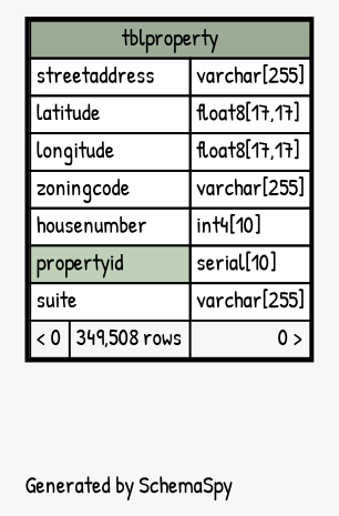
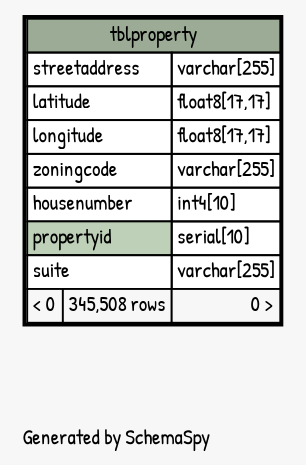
  digraph {
    bgcolor="#f7f7f7"
    fontname="Patrick Hand"
    fontsize=11
    label="\nGenerated by SchemaSpy"
    labeljust=l
    nodesep=0.18
    rankdir=TB
    ranksep=0.46
-   n1 [fontname="Patrick Hand" fontsize=11 label=<     <TABLE BORDER="2" CELLBORDER="1" CELLSPACING="0" BGCOLOR="#ffffff">       <TR><TD COLSPAN="3" BGCOLOR="#9bab96" ALIGN="CENTER">tblproperty</TD></TR>       <TR><TD PORT="streetaddress" COLSPAN="2" ALIGN="LEFT">streetaddress</TD><TD PORT="streetaddress.type" ALIGN="LEFT">varchar[255]</TD></TR>       <TR><TD PORT="latitude" COLSPAN="2" ALIGN="LEFT">latitude</TD><TD PORT="latitude.type" ALIGN="LEFT">float8[17,17]</TD></TR>       <TR><TD PORT="longitude" COLSPAN="2" ALIGN="LEFT">longitude</TD><TD PORT="longitude.type" ALIGN="LEFT">float8[17,17]</TD></TR>       <TR><TD PORT="zoningcode" COLSPAN="2" ALIGN="LEFT">zoningcode</TD><TD PORT="zoningcode.type" ALIGN="LEFT">varchar[255]</TD></TR>       <TR><TD PORT="housenumber" COLSPAN="2" ALIGN="LEFT">housenumber</TD><TD PORT="housenumber.type" ALIGN="LEFT">int4[10]</TD></TR>       <TR><TD PORT="propertyid" COLSPAN="2" BGCOLOR="#bed1b8" ALIGN="LEFT">propertyid</TD><TD PORT="propertyid.type" ALIGN="LEFT">serial[10]</TD></TR>       <TR><TD PORT="suite" COLSPAN="2" ALIGN="LEFT">suite</TD><TD PORT="suite.type" ALIGN="LEFT">varchar[255]</TD></TR>       <TR><TD ALIGN="LEFT" BGCOLOR="#f7f7f7">&lt; 0</TD><TD ALIGN="RIGHT" BGCOLOR="#f7f7f7">349,508 rows</TD><TD ALIGN="RIGHT" BGCOLOR="#f7f7f7">0 &gt;</TD></TR>     </TABLE>> shape=plaintext]
+   n1 [fontname="Patrick Hand" fontsize=11 label=<     <TABLE BORDER="2" CELLBORDER="1" CELLSPACING="0" BGCOLOR="#ffffff">       <TR><TD COLSPAN="3" BGCOLOR="#9bab96" ALIGN="CENTER">tblproperty</TD></TR>       <TR><TD PORT="streetaddress" COLSPAN="2" ALIGN="LEFT">streetaddress</TD><TD PORT="streetaddress.type" ALIGN="LEFT">varchar[255]</TD></TR>       <TR><TD PORT="latitude" COLSPAN="2" ALIGN="LEFT">latitude</TD><TD PORT="latitude.type" ALIGN="LEFT">float8[17,17]</TD></TR>       <TR><TD PORT="longitude" COLSPAN="2" ALIGN="LEFT">longitude</TD><TD PORT="longitude.type" ALIGN="LEFT">float8[17,17]</TD></TR>       <TR><TD PORT="zoningcode" COLSPAN="2" ALIGN="LEFT">zoningcode</TD><TD PORT="zoningcode.type" ALIGN="LEFT">varchar[255]</TD></TR>       <TR><TD PORT="housenumber" COLSPAN="2" ALIGN="LEFT">housenumber</TD><TD PORT="housenumber.type" ALIGN="LEFT">int4[10]</TD></TR>       <TR><TD PORT="propertyid" COLSPAN="2" BGCOLOR="#bed1b8" ALIGN="LEFT">propertyid</TD><TD PORT="propertyid.type" ALIGN="LEFT">serial[10]</TD></TR>       <TR><TD PORT="suite" COLSPAN="2" ALIGN="LEFT">suite</TD><TD PORT="suite.type" ALIGN="LEFT">varchar[255]</TD></TR>       <TR><TD ALIGN="LEFT" BGCOLOR="#f7f7f7">&lt; 0</TD><TD ALIGN="RIGHT" BGCOLOR="#f7f7f7">345,508 rows</TD><TD ALIGN="RIGHT" BGCOLOR="#f7f7f7">0 &gt;</TD></TR>     </TABLE>> shape=plaintext]
  }
